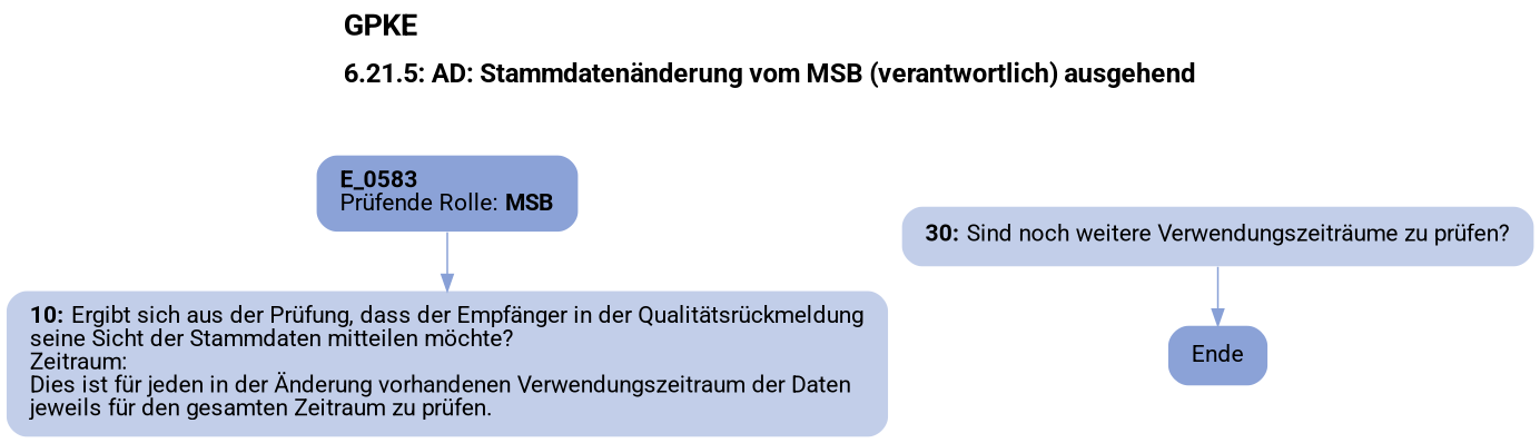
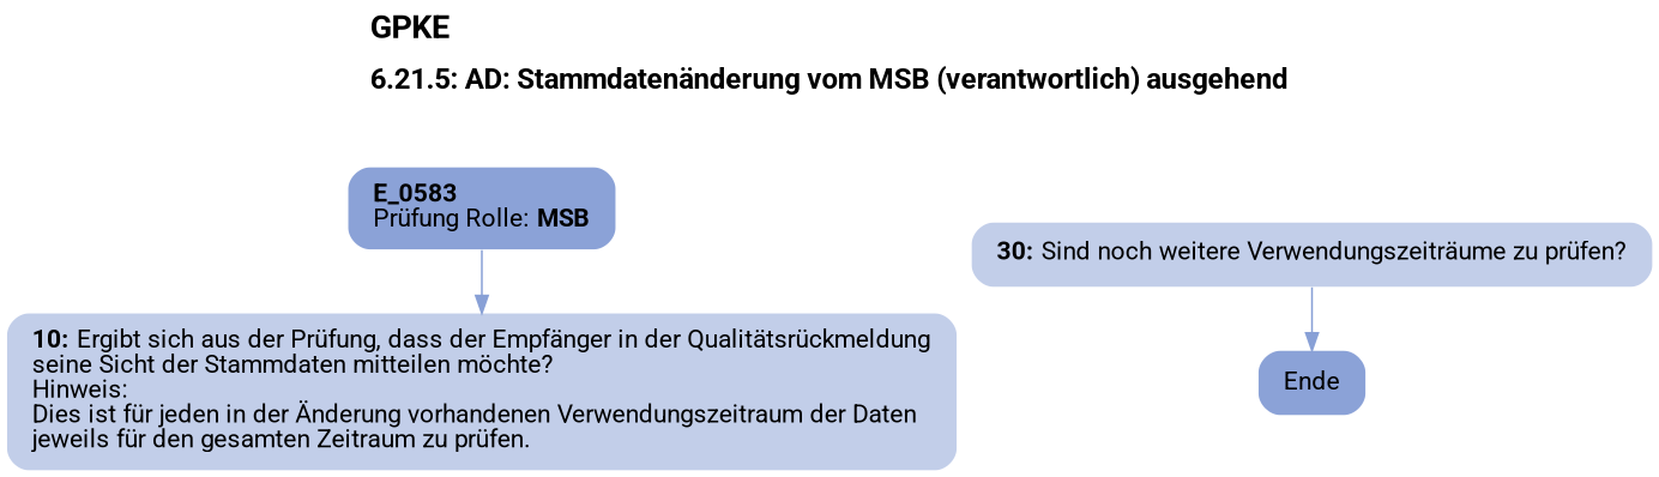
  digraph {
    concentrate=true
    fontname="Roboto, sans-serif"
    fontsize=12
    label=<<B><FONT POINT-SIZE="18">GPKE</FONT></B><BR align="left"/><BR/><B><FONT POINT-SIZE="16">6.21.5: AD: Stammdatenänderung vom MSB (verantwortlich) ausgehend</FONT></B><BR align="left"/><BR/><BR/><BR/>>
    labelloc=t
    pack=true
    packmode=array
    rankdir=TB
    node [fillcolor="#8ba2d7" fontname="Roboto, sans-serif" margin="0.2,0.12" penwidth=0.0 shape=box style="filled,rounded"]
    edge [color="#88a0d6"]
-   n1 [label=<<B>E_0583</B><BR align="left"/><FONT>Prüfende Rolle: <B>MSB</B></FONT><BR align="center"/>>]
-   n2 [fillcolor="#c2cee9" label=<<B>10: </B>Ergibt sich aus der Prüfung, dass der Empfänger in der Qualitätsrückmeldung<BR align="left"/>seine Sicht der Stammdaten mitteilen möchte?<BR align="left"/>Zeitraum:<BR align="left"/>Dies ist für jeden in der Änderung vorhandenen Verwendungszeitraum der Daten<BR align="left"/>jeweils für den gesamten Zeitraum zu prüfen.<BR align="left"/>>]
+   n1 [label=<<B>E_0583</B><BR align="left"/><FONT>Prüfung Rolle: <B>MSB</B></FONT><BR align="center"/>>]
+   n2 [fillcolor="#c2cee9" label=<<B>10: </B>Ergibt sich aus der Prüfung, dass der Empfänger in der Qualitätsrückmeldung<BR align="left"/>seine Sicht der Stammdaten mitteilen möchte?<BR align="left"/>Hinweis:<BR align="left"/>Dies ist für jeden in der Änderung vorhandenen Verwendungszeitraum der Daten<BR align="left"/>jeweils für den gesamten Zeitraum zu prüfen.<BR align="left"/>>]
    n3 [fillcolor="#c2cee9" label=<<B>30: </B>Sind noch weitere Verwendungszeiträume zu prüfen?<BR align="left"/>>]
    n4 [label=Ende]
    n1 -> n2
    n3 -> n4 [fontname="Roboto, sans-serif" label=<<B>NEIN</B>>]
  }
